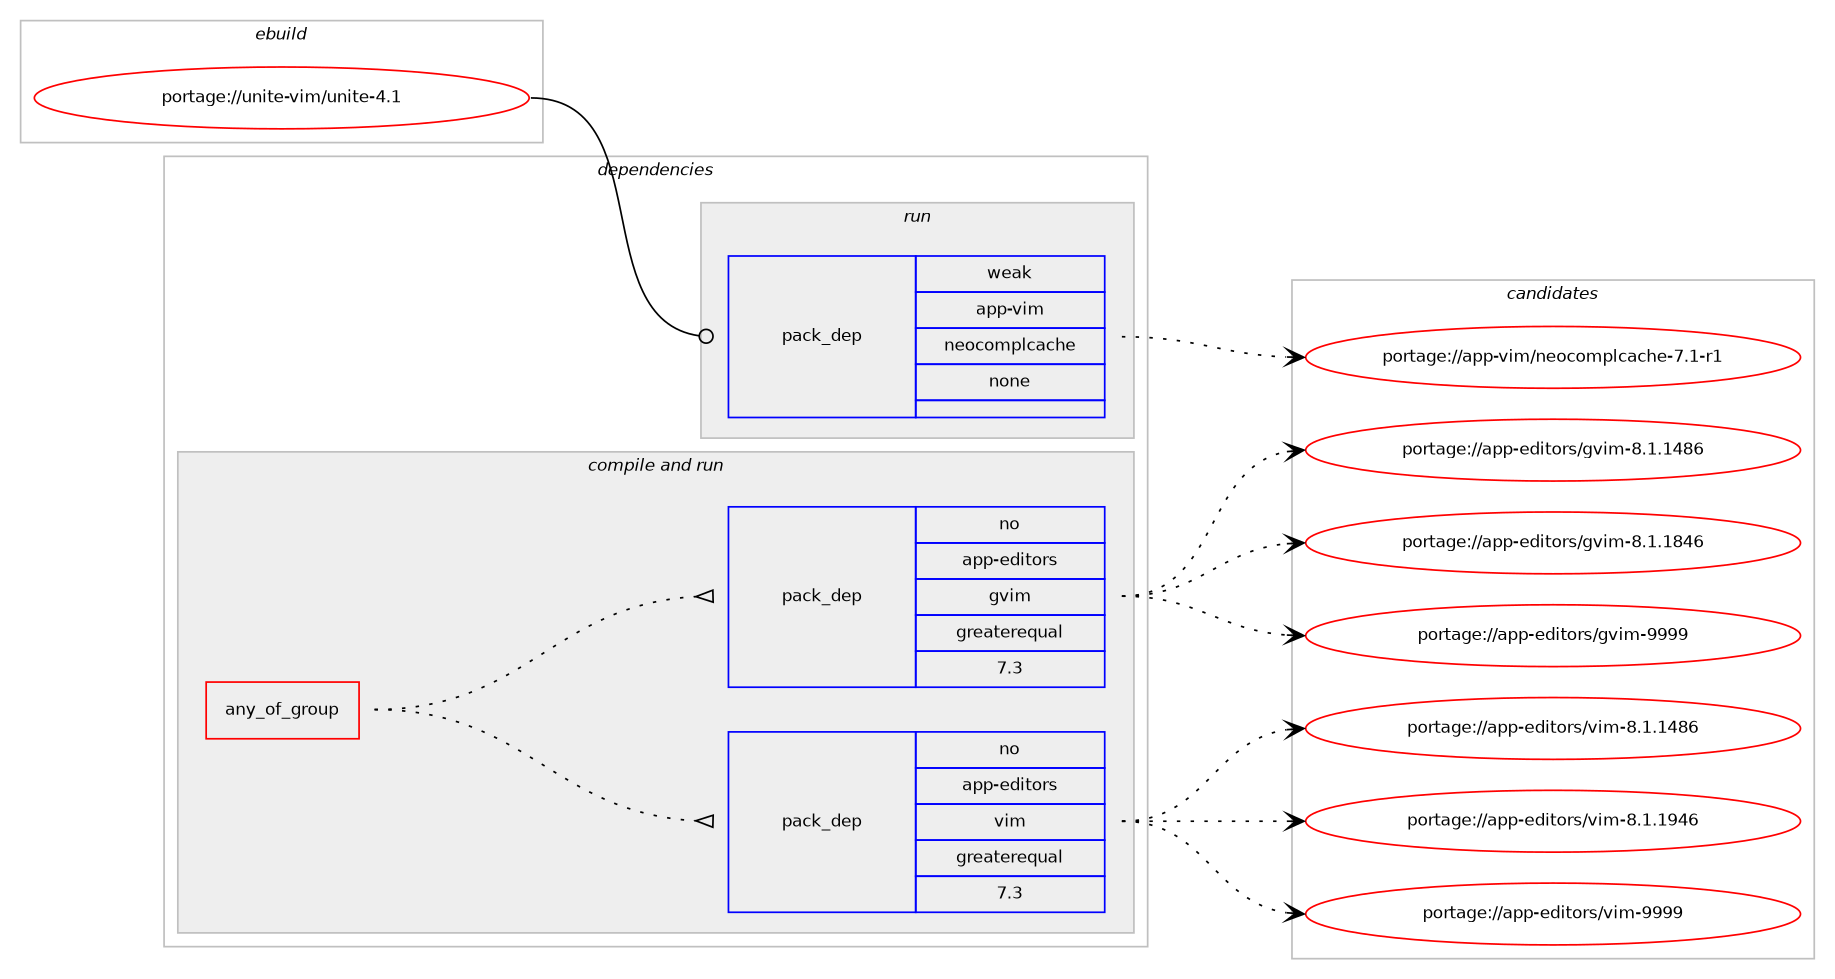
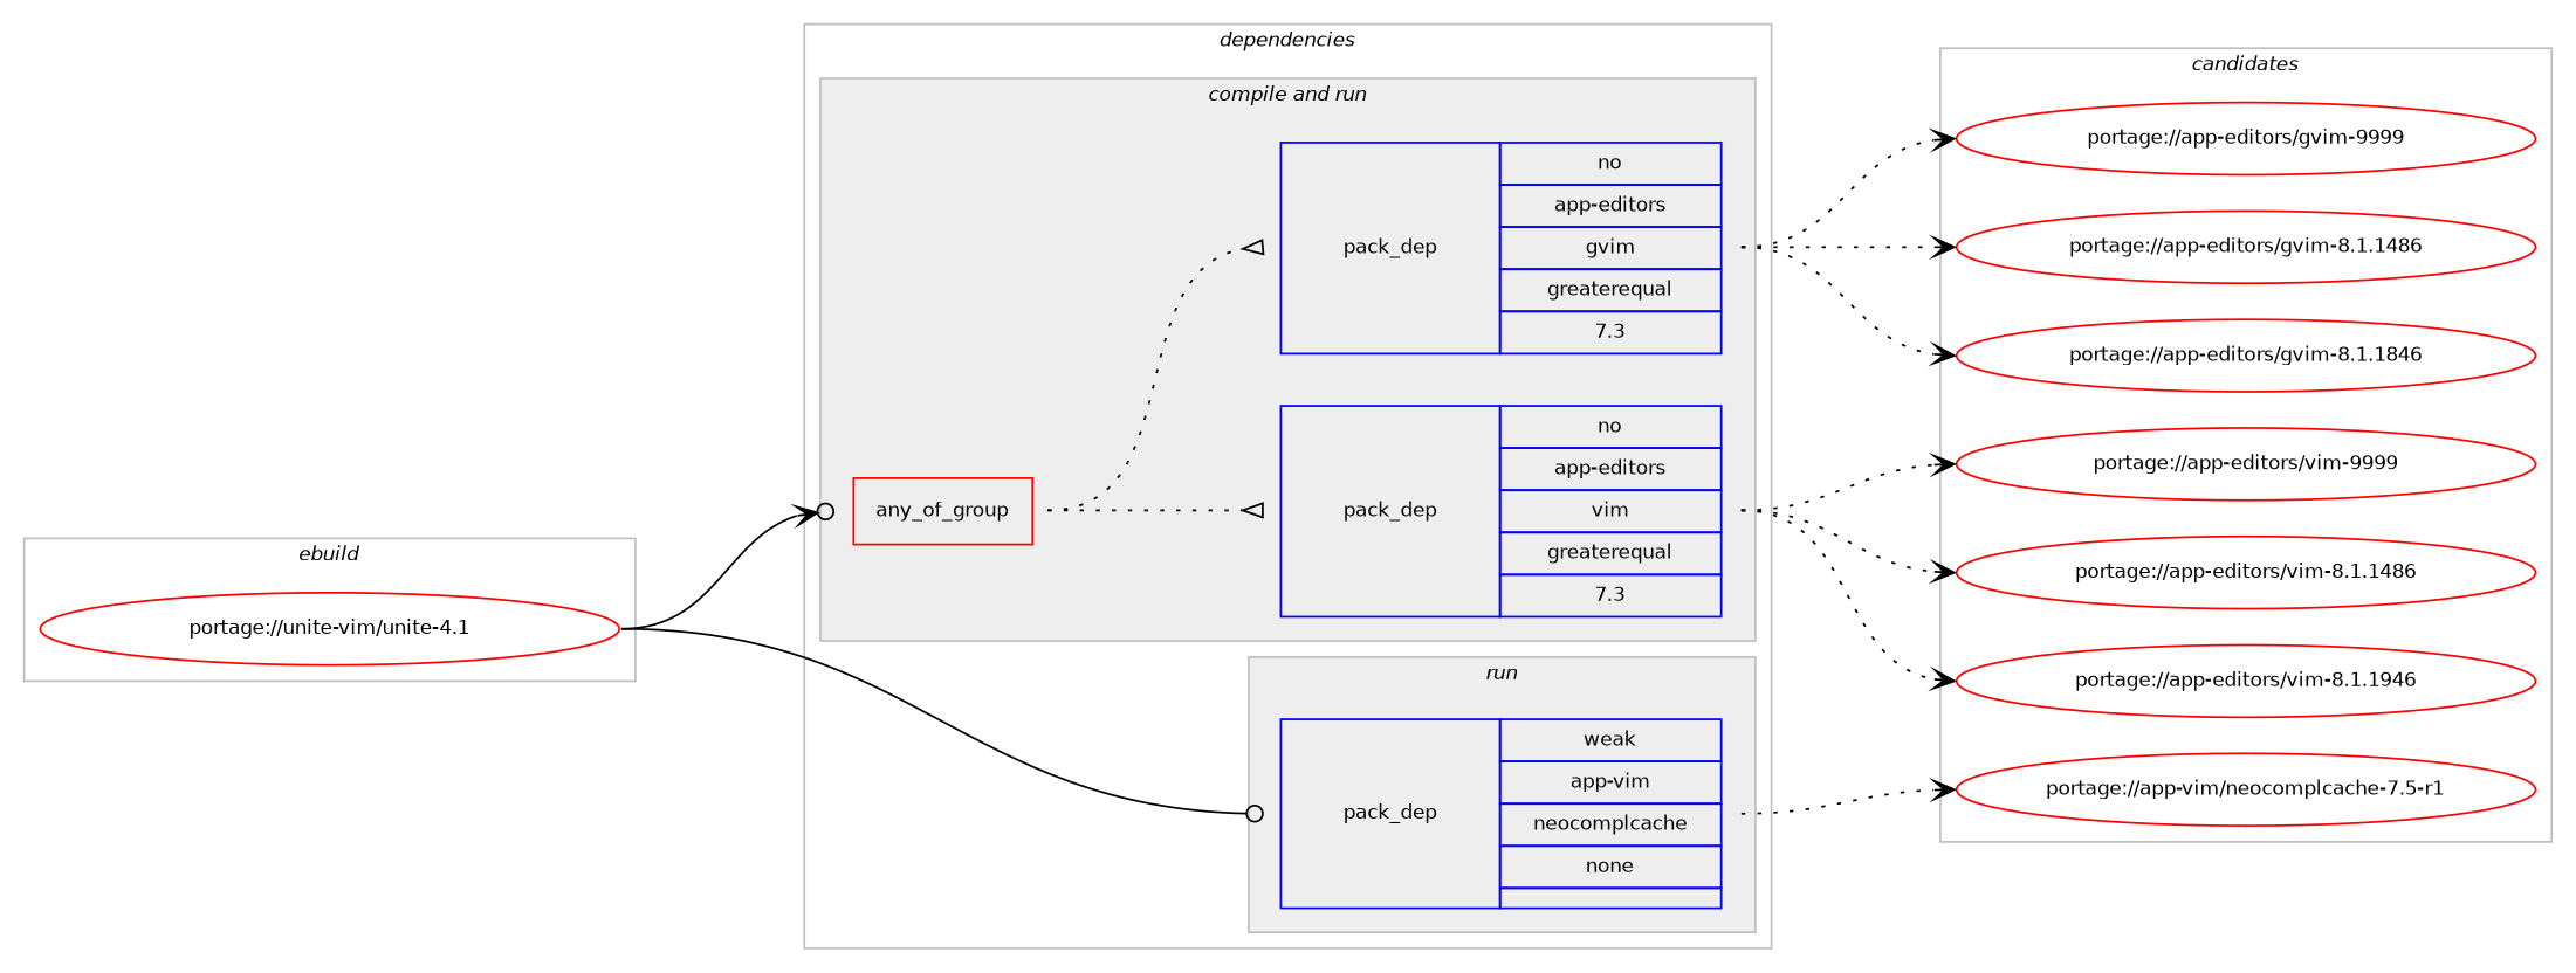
  digraph {
    compound=true
    concentrate=true
    fontname=Helvetica
    fontsize=10
    newrank=true
    rankdir=LR
    ranksep=1.5
    node [color=red fontname=Helvetica fontsize=10]
    edge [arrowhead=vee headport=w style=dotted tailport=e weight=100]
    n1 [label="portage://unite-vim/unite-4.1" width=4]
    n2 [color=blue label=<<TABLE BORDER="0" CELLBORDER="1" CELLSPACING="0" CELLPADDING="4" WIDTH="220"><TR><TD ROWSPAN="6" CELLPADDING="30">pack_dep</TD></TR><TR><TD WIDTH="110">no</TD></TR><TR><TD>app-editors</TD></TR><TR><TD>vim</TD></TR><TR><TD>greaterequal</TD></TR><TR><TD>7.3</TD></TR></TABLE>> shape=none]
    n3 [color=blue label=<<TABLE BORDER="0" CELLBORDER="1" CELLSPACING="0" CELLPADDING="4" WIDTH="220"><TR><TD ROWSPAN="6" CELLPADDING="30">pack_dep</TD></TR><TR><TD WIDTH="110">no</TD></TR><TR><TD>app-editors</TD></TR><TR><TD>gvim</TD></TR><TR><TD>greaterequal</TD></TR><TR><TD>7.3</TD></TR></TABLE>> shape=none]
    n4 [label=<<TABLE BORDER="0" CELLBORDER="1" CELLSPACING="0" CELLPADDING="4"><TR><TD CELLPADDING="10">any_of_group</TD></TR></TABLE>> shape=none]
    n5 [color=blue label=<<TABLE BORDER="0" CELLBORDER="1" CELLSPACING="0" CELLPADDING="4" WIDTH="220"><TR><TD ROWSPAN="6" CELLPADDING="30">pack_dep</TD></TR><TR><TD WIDTH="110">weak</TD></TR><TR><TD>app-vim</TD></TR><TR><TD>neocomplcache</TD></TR><TR><TD>none</TD></TR><TR><TD></TD></TR></TABLE>> shape=none]
    n6 [label="portage://app-editors/vim-8.1.1486" width=4]
    n7 [label="portage://app-editors/vim-8.1.1946" width=4]
    n8 [label="portage://app-editors/vim-9999" width=4]
    n9 [label="portage://app-editors/gvim-8.1.1486" width=4]
    n10 [label="portage://app-editors/gvim-8.1.1846" width=4]
    n11 [label="portage://app-editors/gvim-9999" width=4]
-   n12 [label="portage://app-vim/neocomplcache-7.1-r1" width=4]
+   n12 [label="portage://app-vim/neocomplcache-7.5-r1" width=4]
    subgraph cluster_1 {
      color=gray
      label=<<i>ebuild</i>>
      rank=same
      n1
    }
    subgraph cluster_2 {
      color=gray
      label=<<i>dependencies</i>>
      subgraph cluster_3 {
        color=gray
        fillcolor="#eeeeee"
        label=<<i>compile</i>>
        style=filled
      }
      subgraph cluster_4 {
        color=gray
        fillcolor="#eeeeee"
        label=<<i>compile and run</i>>
        style=filled
        subgraph sub_5 {
          color=gray
          fillcolor="#eeeeee"
          label=<<i>compile and run</i>>
          style=filled
          n4
          subgraph sub_6 {
            color=gray
            fillcolor="#eeeeee"
            label=<<i>compile and run</i>>
            style=filled
            n2
          }
          subgraph sub_7 {
            color=gray
            fillcolor="#eeeeee"
            label=<<i>compile and run</i>>
            style=filled
            n3
          }
        }
      }
      subgraph cluster_8 {
        color=gray
        fillcolor="#eeeeee"
        label=<<i>run</i>>
        style=filled
        subgraph sub_9 {
          color=gray
          fillcolor="#eeeeee"
          label=<<i>run</i>>
          style=filled
          n5
        }
      }
    }
    subgraph cluster_10 {
      color=gray
      label=<<i>candidates</i>>
      rank=same
      subgraph sub_11 {
        color=black
        label=<<i>candidates</i>>
        nodesep=1
        rank=same
        n6
        n7
        n8
      }
      subgraph sub_12 {
        color=black
        label=<<i>candidates</i>>
        nodesep=1
        rank=same
        n9
        n10
        n11
      }
      subgraph sub_13 {
        color=black
        label=<<i>candidates</i>>
        nodesep=1
        rank=same
        n12
      }
    }
+   n1 -> n4 [arrowhead=odotvee style=solid weight=20]
    n1 -> n5 [arrowhead=odot style=solid weight=20]
    n2 -> n6
    n2 -> n7
    n2 -> n8
    n3 -> n9
    n3 -> n10
    n3 -> n11
    n4 -> n2 [arrowhead=oinv weight=20]
    n4 -> n3 [arrowhead=oinv weight=20]
    n5 -> n12
  }
